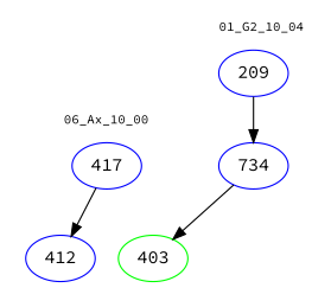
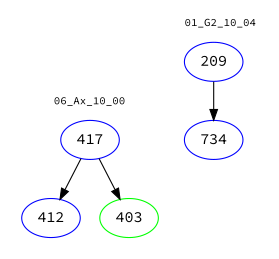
  digraph {
    fontname="Source Code Pro"
    node [color=blue fontname="Source Code Pro"]
    edge [color=black fontname="Source Code Pro"]
    n1 [label=417]
    n2 [color=green label=403]
    n3 [label=412]
    n4 [label=209]
    n5 [label=734]
    subgraph cluster_1 {
      color=white
      fontsize=10
      label="06_Ax_10_00"
      n1
      n2
      n3
    }
    subgraph cluster_2 {
      color=white
      fontsize=10
      label="01_G2_10_04"
      n4
      n5
    }
-   n5 -> n2
+   n1 -> n2
    n1 -> n3
    n4 -> n5
  }
